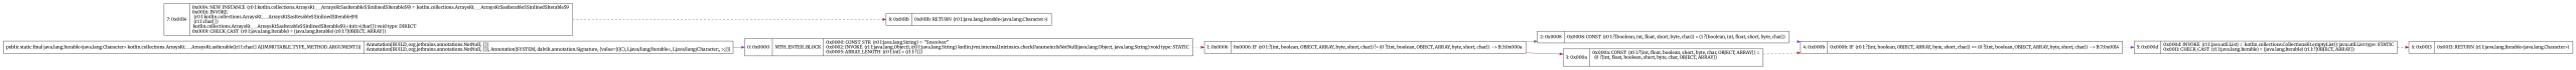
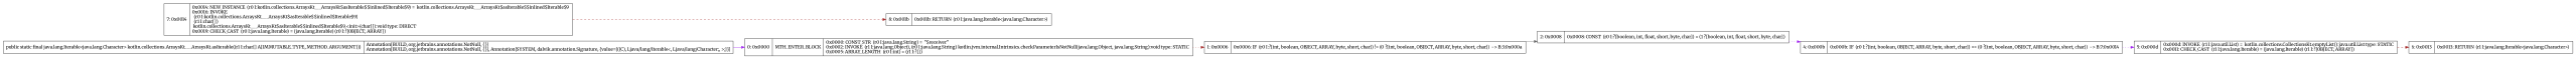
  digraph {
    fontname=Merriweather
    rankdir=LR
    node [fontname=Merriweather shape=record]
    edge [color=brown fontname=Merriweather style=dotted]
    n1 [label="{0\:\ 0x0000|MTH_ENTER_BLOCK\l|0x0000: CONST_STR  (r0 I:java.lang.String) =  \"$receiver\" \l0x0002: INVOKE  (r1 I:java.lang.Object), (r0 I:java.lang.String) kotlin.jvm.internal.Intrinsics.checkParameterIsNotNull(java.lang.Object, java.lang.String):void type: STATIC \l0x0005: ARRAY_LENGTH  (r0 I:int) = (r1 I:?[]) \l}"]
    n2 [label="{1\:\ 0x0006|0x0006: IF  (r0 I:?[int, boolean, OBJECT, ARRAY, byte, short, char]) != (0 ?[int, boolean, OBJECT, ARRAY, byte, short, char])  \-\> B:3:0x000a \l}"]
    n3 [label="{2\:\ 0x0008|0x0008: CONST  (r0 I:?[boolean, int, float, short, byte, char]) = (1 ?[boolean, int, float, short, byte, char]) \l}"]
-   n4 [label="{3\:\ 0x000a|0x000a: CONST  (r0 I:?[int, float, boolean, short, byte, char, OBJECT, ARRAY]) = \l  (0 ?[int, float, boolean, short, byte, char, OBJECT, ARRAY])\l \l}"]
    n5 [label="{4\:\ 0x000b|0x000b: IF  (r0 I:?[int, boolean, OBJECT, ARRAY, byte, short, char]) == (0 ?[int, boolean, OBJECT, ARRAY, byte, short, char])  \-\> B:7:0x0014 \l}"]
    n6 [label="{5\:\ 0x000d|0x000d: INVOKE  (r1 I:java.util.List) =  kotlin.collections.CollectionsKt.emptyList():java.util.List type: STATIC \l0x0011: CHECK_CAST  (r1 I:java.lang.Iterable) = (java.lang.Iterable) (r1 I:?[OBJECT, ARRAY]) \l}"]
    n7 [label="{6\:\ 0x0013|0x0013: RETURN  (r1 I:java.lang.Iterable\<java.lang.Character\>) \l}"]
    n8 [label="{7\:\ 0x0014|0x0014: NEW_INSTANCE  (r0 I:kotlin.collections.ArraysKt___ArraysKt$asIterable$$inlined$Iterable$9) =  kotlin.collections.ArraysKt___ArraysKt$asIterable$$inlined$Iterable$9 \l0x0016: INVOKE  \l  (r0 I:kotlin.collections.ArraysKt___ArraysKt$asIterable$$inlined$Iterable$9)\l  (r1 I:char[])\l kotlin.collections.ArraysKt___ArraysKt$asIterable$$inlined$Iterable$9.\<init\>(char[]):void type: DIRECT \l0x0019: CHECK_CAST  (r0 I:java.lang.Iterable) = (java.lang.Iterable) (r0 I:?[OBJECT, ARRAY]) \l}"]
    n9 [label="{8\:\ 0x001b|0x001b: RETURN  (r0 I:java.lang.Iterable\<java.lang.Character\>) \l}"]
    n10 [label="{public static final java.lang.Iterable\<java.lang.Character\> kotlin.collections.ArraysKt___ArraysKt.asIterable((r1 I:char[] A[IMMUTABLE_TYPE, METHOD_ARGUMENT]))  | Annotation[BUILD, org.jetbrains.annotations.NotNull, \{\}]\lAnnotation[BUILD, org.jetbrains.annotations.NotNull, \{\}], Annotation[SYSTEM, dalvik.annotation.Signature, \{value=[([C), Ljava\/lang\/Iterable\<, Ljava\/lang\/Character;, \>;]\}]\l}"]
    n1 -> n2
    n2 -> n3 [color=gray40 style=solid]
-   n2 -> n4 [style=solid]
    n3 -> n5 [color=purple]
-   n4 -> n5 [style=dashed]
    n5 -> n6 [color=purple]
    n6 -> n7 [style=dashed]
    n8 -> n9 [style=dashed]
    n10 -> n1 [color=purple style=solid]
  }
